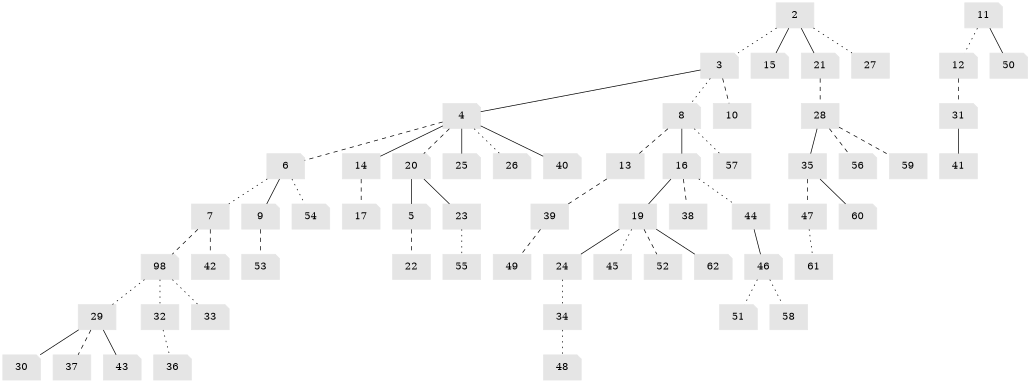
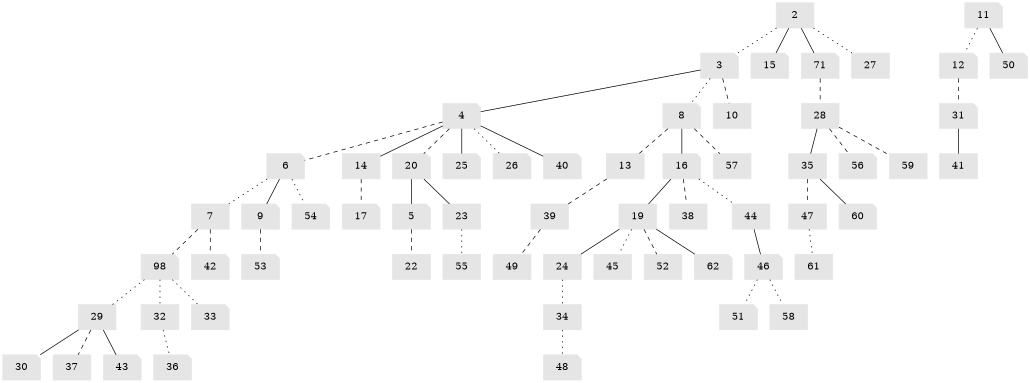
  graph {
    node [color=gray90 shape=note style=filled]
    edge [style=solid]
    2 [shape=box]
    3
    15
-   21
+   21 [label=71]
    27 [shape=box]
    11
    12
    50
    4
    8
    10 [shape=box]
    28 [shape=box]
    6
    14 [shape=box]
    20
    25
    26
    40
    13 [shape=box]
    16
    57 [shape=box]
    22 [shape=box]
    5
    7 [shape=box]
    9
    54
    17
    23 [shape=box]
    n29 [label=98]
    42
    53
    29 [shape=box]
    32 [shape=box]
    33
    39 [shape=box]
    19 [shape=box]
    38 [shape=box]
    44 [shape=box]
    31
    41 [shape=box]
    49 [shape=box]
    24 [shape=box]
    45 [shape=box]
    52 [shape=box]
    62
    46
    30
    37 [shape=box]
    43
    36
    34 [shape=box]
    55 [shape=box]
    35 [shape=box]
    56
    59 [shape=box]
    48
    47 [shape=box]
    60
    61 [shape=box]
    51
    58 [shape=box]
    2 -- 3 [style=dotted]
    2 -- 15
    2 -- 21
    2 -- 27 [style=dotted]
    3 -- 4
    3 -- 8 [style=dotted]
    3 -- 10 [style=dashed]
    21 -- 28 [style=dashed]
    11 -- 12 [style=dotted]
    11 -- 50
    12 -- 31 [style=dashed]
    4 -- 6 [style=dashed]
    4 -- 14
    4 -- 20 [style=dashed]
    4 -- 25
    4 -- 26 [style=dotted]
    4 -- 40
    8 -- 13 [style=dashed]
    8 -- 16
-   8 -- 57 [style=dotted]
+   8 -- 57 [style=dashed]
    28 -- 35
    28 -- 56 [style=dashed]
    28 -- 59 [style=dashed]
    6 -- 7 [style=dotted]
    6 -- 9
    6 -- 54 [style=dotted]
    14 -- 17 [style=dashed]
    20 -- 5
    20 -- 23
    13 -- 39 [style=dashed]
    16 -- 19
    16 -- 38 [style=dashed]
    16 -- 44 [style=dotted]
    5 -- 22 [style=dashed]
    7 -- n29 [style=dashed]
    7 -- 42 [style=dashed]
    9 -- 53 [style=dashed]
    23 -- 55 [style=dotted]
    n29 -- 29 [style=dotted]
    n29 -- 32 [style=dotted]
    n29 -- 33 [style=dotted]
    29 -- 30
    29 -- 37 [style=dashed]
    29 -- 43
    32 -- 36 [style=dotted]
    39 -- 49 [style=dashed]
    19 -- 24
    19 -- 45 [style=dotted]
    19 -- 52 [style=dashed]
    19 -- 62
    44 -- 46
    31 -- 41
    24 -- 34 [style=dotted]
    46 -- 51 [style=dotted]
    46 -- 58 [style=dotted]
    34 -- 48 [style=dotted]
    35 -- 47 [style=dashed]
    35 -- 60
    47 -- 61 [style=dotted]
  }
